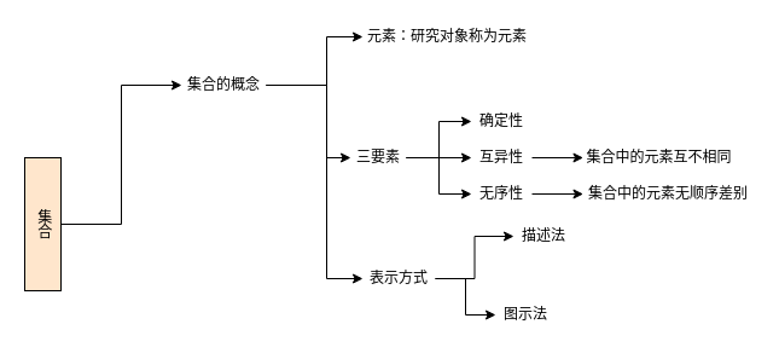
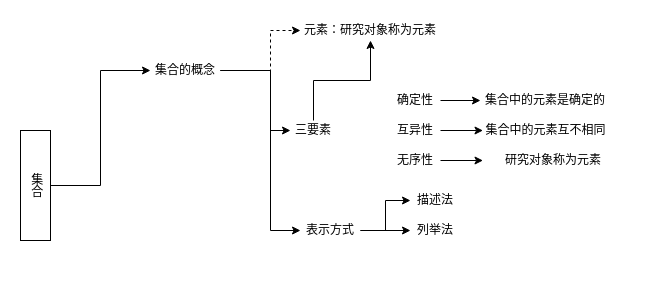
  <mxCell id="0" />
  <mxCell id="1" parent="0" />
  <mxCell id="2" value="" style="edgeStyle=orthogonalEdgeStyle;rounded=0;orthogonalLoop=1;jettySize=auto;html=1;fontFamily=Helvetica;fontSize=12;fontColor=default;entryX=0;entryY=0.5;entryDx=0;entryDy=0;" edge="1" parent="1" source="3" target="7"><mxGeometry relative="1" as="geometry"><Array as="points"><mxPoint x="100" y="185" /><mxPoint x="100" y="70" /></Array></mxGeometry></mxCell>
- <mxCell id="3" value="集合" style="rounded=0;whiteSpace=wrap;html=1;textDirection=vertical-lr;horizontal=1;verticalAlign=middle;fontSize=12;fontFamily=Helvetica;fillColor=#ffe6cc;" vertex="1" parent="1"><mxGeometry x="20" y="130" width="30" height="110" as="geometry" /></mxCell>
- <mxCell id="4" value="" style="edgeStyle=orthogonalEdgeStyle;rounded=0;orthogonalLoop=1;jettySize=auto;html=1;fontFamily=Helvetica;fontSize=12;fontColor=default;" edge="1" parent="1" source="7" target="8"><mxGeometry relative="1" as="geometry"><Array as="points"><mxPoint x="270" y="70" /><mxPoint x="270" y="30" /></Array></mxGeometry></mxCell>
+ <mxCell id="3" value="集合" style="rounded=0;whiteSpace=wrap;html=1;textDirection=vertical-lr;horizontal=1;verticalAlign=middle;fontSize=12;fontFamily=Helvetica;" vertex="1" parent="1"><mxGeometry x="20" y="130" width="30" height="110" as="geometry" /></mxCell>
+ <mxCell id="4" value="" style="edgeStyle=orthogonalEdgeStyle;rounded=0;orthogonalLoop=1;jettySize=auto;html=1;fontFamily=Helvetica;fontSize=12;fontColor=default;dashed=1;" edge="1" parent="1" source="7" target="8"><mxGeometry relative="1" as="geometry"><Array as="points"><mxPoint x="270" y="70" /><mxPoint x="270" y="30" /></Array></mxGeometry></mxCell>
  <mxCell id="5" style="edgeStyle=orthogonalEdgeStyle;rounded=0;orthogonalLoop=1;jettySize=auto;html=1;entryX=0;entryY=0.5;entryDx=0;entryDy=0;fontFamily=Helvetica;fontSize=12;fontColor=default;" edge="1" parent="1" source="7" target="12"><mxGeometry relative="1" as="geometry"><Array as="points"><mxPoint x="270" y="70" /><mxPoint x="270" y="130" /></Array></mxGeometry></mxCell>
  <mxCell id="6" style="edgeStyle=orthogonalEdgeStyle;rounded=0;orthogonalLoop=1;jettySize=auto;html=1;entryX=0;entryY=0.5;entryDx=0;entryDy=0;fontFamily=Helvetica;fontSize=12;fontColor=default;" edge="1" parent="1" source="7" target="25"><mxGeometry relative="1" as="geometry"><Array as="points"><mxPoint x="270" y="70" /><mxPoint x="270" y="230" /></Array></mxGeometry></mxCell>
  <mxCell id="7" value="集合的概念" style="whiteSpace=wrap;html=1;rounded=0;gradientColor=none;strokeColor=none;fillColor=none;" vertex="1" parent="1"><mxGeometry x="150" y="60" width="70" height="20" as="geometry" /></mxCell>
  <mxCell id="8" value="元素：研究对象称为元素" style="whiteSpace=wrap;html=1;rounded=0;gradientColor=none;strokeColor=none;fillColor=none;align=center;verticalAlign=middle;fontFamily=Helvetica;fontSize=12;fontColor=default;" vertex="1" parent="1"><mxGeometry x="300" y="20" width="140" height="20" as="geometry" /></mxCell>
- <mxCell id="9" style="edgeStyle=orthogonalEdgeStyle;rounded=0;orthogonalLoop=1;jettySize=auto;html=1;entryX=0;entryY=0.5;entryDx=0;entryDy=0;fontFamily=Helvetica;fontSize=12;fontColor=default;" edge="1" parent="1" source="12" target="14"><mxGeometry relative="1" as="geometry" /></mxCell>
- <mxCell id="10" style="edgeStyle=orthogonalEdgeStyle;rounded=0;orthogonalLoop=1;jettySize=auto;html=1;entryX=0;entryY=0.5;entryDx=0;entryDy=0;fontFamily=Helvetica;fontSize=12;fontColor=default;" edge="1" parent="1" source="12" target="16"><mxGeometry relative="1" as="geometry" /></mxCell>
- <mxCell id="11" style="edgeStyle=orthogonalEdgeStyle;rounded=0;orthogonalLoop=1;jettySize=auto;html=1;entryX=0;entryY=0.5;entryDx=0;entryDy=0;fontFamily=Helvetica;fontSize=12;fontColor=default;" edge="1" parent="1" source="12" target="18"><mxGeometry relative="1" as="geometry" /></mxCell>
+ <mxCell id="9" style="edgeStyle=orthogonalEdgeStyle;rounded=0;orthogonalLoop=1;jettySize=auto;html=1;fontFamily=Helvetica;fontSize=12;fontColor=default;" edge="1" parent="1" source="12" target="8"><mxGeometry relative="1" as="geometry" /></mxCell>
  <mxCell id="12" value="三要素" style="text;html=1;align=center;verticalAlign=middle;whiteSpace=wrap;rounded=0;fontFamily=Helvetica;fontSize=12;fontColor=default;" vertex="1" parent="1"><mxGeometry x="290" y="120" width="46" height="20" as="geometry" /></mxCell>
+ <mxCell id="13" style="edgeStyle=orthogonalEdgeStyle;rounded=0;orthogonalLoop=1;jettySize=auto;html=1;entryX=0;entryY=0.5;entryDx=0;entryDy=0;fontFamily=Helvetica;fontSize=12;fontColor=default;" edge="1" parent="1" source="14" target="19"><mxGeometry relative="1" as="geometry" /></mxCell>
  <mxCell id="14" value="确定性" style="text;html=1;align=center;verticalAlign=middle;whiteSpace=wrap;rounded=0;fontFamily=Helvetica;fontSize=12;fontColor=default;" vertex="1" parent="1"><mxGeometry x="390" y="90" width="50" height="20" as="geometry" /></mxCell>
  <mxCell id="15" style="edgeStyle=orthogonalEdgeStyle;rounded=0;orthogonalLoop=1;jettySize=auto;html=1;entryX=0;entryY=0.5;entryDx=0;entryDy=0;fontFamily=Helvetica;fontSize=12;fontColor=default;" edge="1" parent="1" source="16" target="20"><mxGeometry relative="1" as="geometry" /></mxCell>
  <mxCell id="16" value="互异性" style="text;html=1;align=center;verticalAlign=middle;whiteSpace=wrap;rounded=0;fontFamily=Helvetica;fontSize=12;fontColor=default;" vertex="1" parent="1"><mxGeometry x="390" y="120" width="50" height="20" as="geometry" /></mxCell>
  <mxCell id="17" style="edgeStyle=orthogonalEdgeStyle;rounded=0;orthogonalLoop=1;jettySize=auto;html=1;entryX=0;entryY=0.5;entryDx=0;entryDy=0;fontFamily=Helvetica;fontSize=12;fontColor=default;" edge="1" parent="1" source="18" target="21"><mxGeometry relative="1" as="geometry" /></mxCell>
  <mxCell id="18" value="无序性" style="text;html=1;align=center;verticalAlign=middle;whiteSpace=wrap;rounded=0;fontFamily=Helvetica;fontSize=12;fontColor=default;" vertex="1" parent="1"><mxGeometry x="390" y="150" width="50" height="20" as="geometry" /></mxCell>
+ <mxCell id="19" value="集合中的元素是确定的" style="text;html=1;align=center;verticalAlign=middle;whiteSpace=wrap;rounded=0;fontFamily=Helvetica;fontSize=12;fontColor=default;" vertex="1" parent="1"><mxGeometry x="480" y="92.5" width="130" height="15" as="geometry" /></mxCell>
  <mxCell id="20" value="集合中的元素互不相同" style="text;html=1;align=center;verticalAlign=middle;whiteSpace=wrap;rounded=0;fontFamily=Helvetica;fontSize=12;fontColor=default;" vertex="1" parent="1"><mxGeometry x="482.5" y="120" width="125" height="20" as="geometry" /></mxCell>
- <mxCell id="21" value="集合中的元素无顺序差别" style="text;html=1;align=center;verticalAlign=middle;whiteSpace=wrap;rounded=0;fontFamily=Helvetica;fontSize=12;fontColor=default;" vertex="1" parent="1"><mxGeometry x="482.5" y="150" width="140" height="20" as="geometry" /></mxCell>
+ <mxCell id="21" value="研究对象称为元素" style="text;html=1;align=center;verticalAlign=middle;whiteSpace=wrap;rounded=0;fontFamily=Helvetica;fontSize=12;fontColor=default;" vertex="1" parent="1"><mxGeometry x="482.5" y="150" width="140" height="20" as="geometry" /></mxCell>
  <mxCell id="22" style="edgeStyle=orthogonalEdgeStyle;rounded=0;orthogonalLoop=1;jettySize=auto;html=1;entryX=0;entryY=0.5;entryDx=0;entryDy=0;fontFamily=Helvetica;fontSize=12;fontColor=default;" edge="1" parent="1" source="25" target="26"><mxGeometry relative="1" as="geometry" /></mxCell>
- <mxCell id="24" style="edgeStyle=orthogonalEdgeStyle;rounded=0;orthogonalLoop=1;jettySize=auto;html=1;entryX=0;entryY=0.5;entryDx=0;entryDy=0;fontFamily=Helvetica;fontSize=12;fontColor=default;" edge="1" parent="1" source="25" target="28"><mxGeometry relative="1" as="geometry" /></mxCell>
+ <mxCell id="23" style="edgeStyle=orthogonalEdgeStyle;rounded=0;orthogonalLoop=1;jettySize=auto;html=1;entryX=0;entryY=0.5;entryDx=0;entryDy=0;fontFamily=Helvetica;fontSize=12;fontColor=default;" edge="1" parent="1" source="25" target="27"><mxGeometry relative="1" as="geometry" /></mxCell>
  <mxCell id="25" value="表示方式" style="text;html=1;align=center;verticalAlign=middle;whiteSpace=wrap;rounded=0;fontFamily=Helvetica;fontSize=12;fontColor=default;" vertex="1" parent="1"><mxGeometry x="300" y="220" width="60" height="20" as="geometry" /></mxCell>
- <mxCell id="26" value="描述法" style="text;html=1;align=center;verticalAlign=middle;whiteSpace=wrap;rounded=0;fontFamily=Helvetica;fontSize=12;fontColor=default;" vertex="1" parent="1"><mxGeometry x="425" y="185" width="50" height="20" as="geometry" /></mxCell>
- <mxCell id="28" value="图示法" style="text;html=1;align=center;verticalAlign=middle;whiteSpace=wrap;rounded=0;fontFamily=Helvetica;fontSize=12;fontColor=default;" vertex="1" parent="1"><mxGeometry x="410" y="250" width="50" height="20" as="geometry" /></mxCell>
+ <mxCell id="26" value="描述法" style="text;html=1;align=center;verticalAlign=middle;whiteSpace=wrap;rounded=0;fontFamily=Helvetica;fontSize=12;fontColor=default;" vertex="1" parent="1"><mxGeometry x="410" y="190" width="50" height="20" as="geometry" /></mxCell>
+ <mxCell id="27" value="列举法" style="text;html=1;align=center;verticalAlign=middle;whiteSpace=wrap;rounded=0;fontFamily=Helvetica;fontSize=12;fontColor=default;" vertex="1" parent="1"><mxGeometry x="410" y="220" width="50" height="20" as="geometry" /></mxCell>
